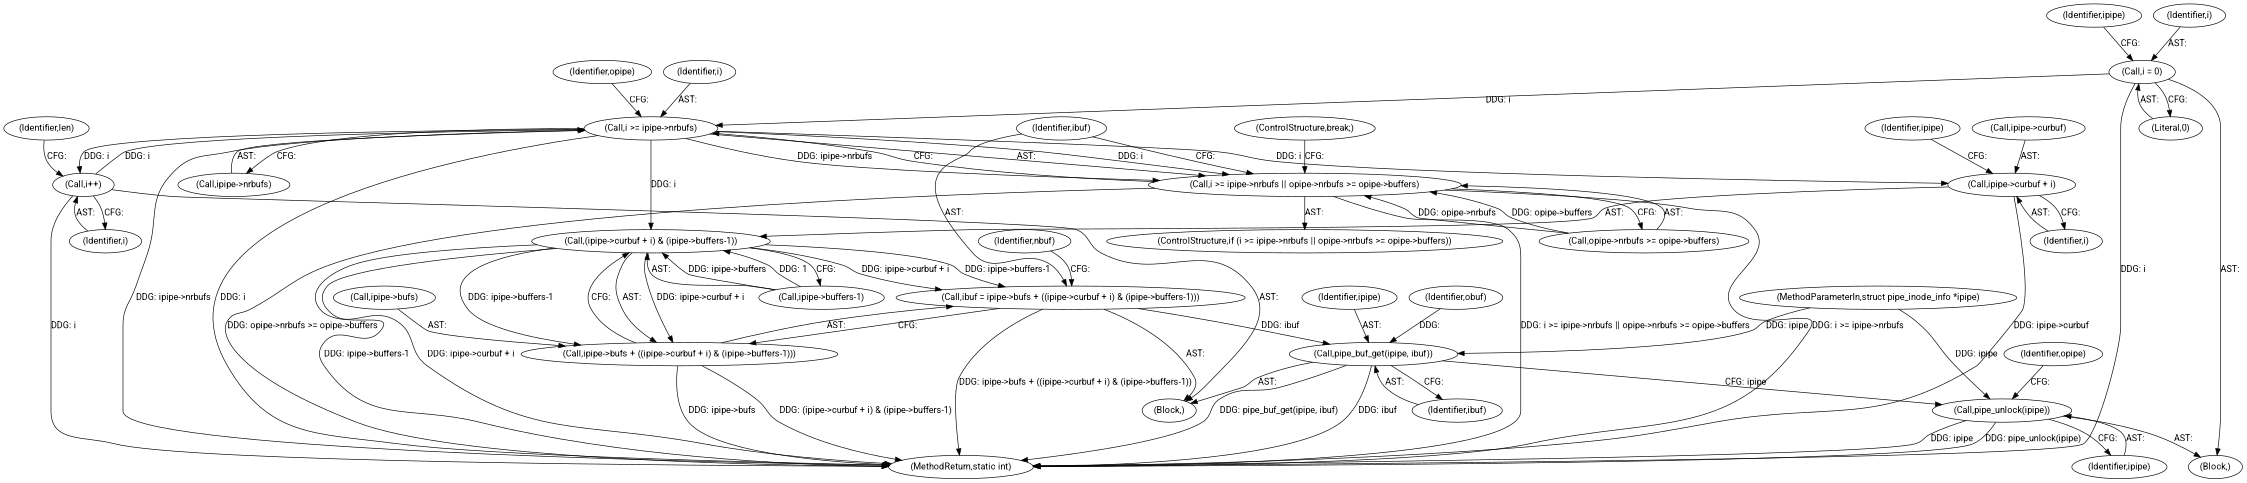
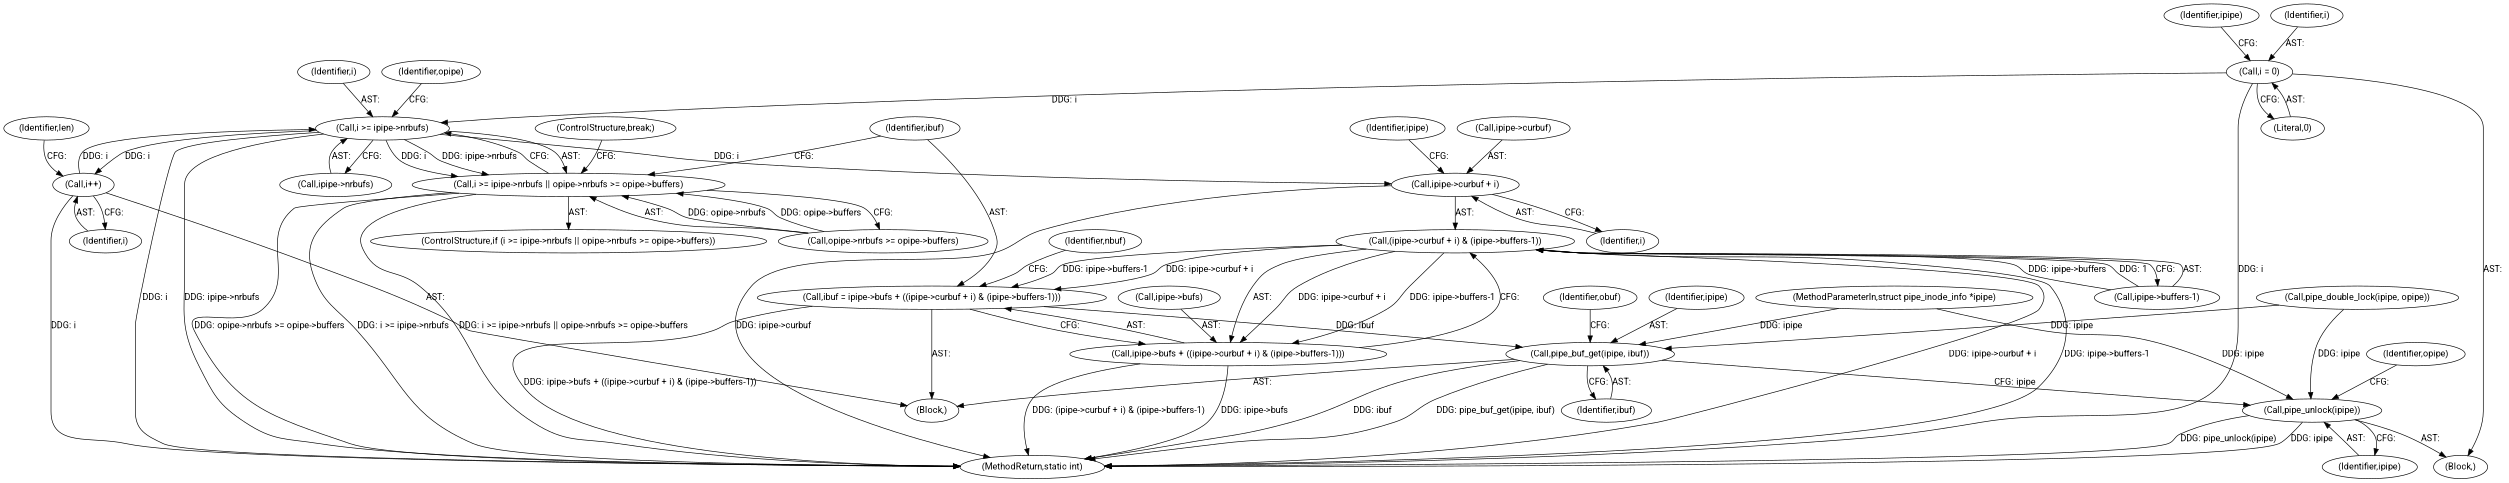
  digraph {
    fontname=Roboto
    node [fontname=Roboto]
    edge [fontname=Roboto]
    n1 [label="(Call,i >= ipipe->nrbufs)"]
    n2 [label="(Call,i++)"]
    n3 [label="(Call,i >= ipipe->nrbufs || opipe->nrbufs >= opipe->buffers)"]
    n4 [label="(Call,(ipipe->curbuf + i) & (ipipe->buffers-1))"]
    n5 [label="(Call,ipipe->curbuf + i)"]
    n6 [label="(Call,ipipe->nrbufs)"]
    n7 [label="(MethodReturn,static int)"]
    n8 [label="(Identifier,i)"]
    n9 [label="(Block,)"]
    n10 [label="(ControlStructure,if (i >= ipipe->nrbufs || opipe->nrbufs >= opipe->buffers))"]
    n11 [label="(Call,opipe->nrbufs >= opipe->buffers)"]
    n12 [label="(Call,ibuf = ipipe->bufs + ((ipipe->curbuf + i) & (ipipe->buffers-1)))"]
    n13 [label="(Call,ipipe->bufs + ((ipipe->curbuf + i) & (ipipe->buffers-1)))"]
    n14 [label="(Call,ipipe->buffers-1)"]
    n15 [label="(Identifier,i)"]
    n16 [label="(Call,i = 0)"]
    n17 [label="(Literal,0)"]
    n18 [label="(Block,)"]
    n19 [label="(Call,pipe_buf_get(ipipe, ibuf))"]
    n20 [label="(Call,pipe_unlock(ipipe))"]
    n21 [label="(Identifier,ibuf)"]
    n22 [label="(Identifier,ipipe)"]
    n23 [label="(Identifier,ipipe)"]
    n24 [label="(Identifier,ipipe)"]
+   n25 [label="(Call,pipe_double_lock(ipipe, opipe))"]
    n26 [label="(Identifier,opipe)"]
    n27 [label="(Call,ipipe->bufs)"]
    n28 [label="(Identifier,i)"]
    n29 [label="(Identifier,ibuf)"]
    n30 [label="(Identifier,len)"]
    n31 [label="(Identifier,obuf)"]
    n32 [label="(Identifier,opipe)"]
    n33 [label="(MethodParameterIn,struct pipe_inode_info *ipipe)"]
    n34 [label="(Identifier,ipipe)"]
    n35 [label="(Identifier,i)"]
    n36 [label="(ControlStructure,break;)"]
    n37 [label="(Identifier,nbuf)"]
    n38 [label="(Call,ipipe->curbuf)"]
    n1 -> n2 [label="DDG: i"]
    n1 -> n3 [label="AST: "]
    n1 -> n3 [label="DDG: i"]
    n1 -> n3 [label="DDG: ipipe->nrbufs"]
-   n1 -> n4 [label="DDG: i"]
    n1 -> n5 [label="DDG: i"]
    n1 -> n6 [label="CFG: "]
    n1 -> n7 [label="DDG: i"]
    n1 -> n7 [label="DDG: ipipe->nrbufs"]
    n2 -> n1 [label="DDG: i"]
    n2 -> n7 [label="DDG: i"]
    n2 -> n8 [label="CFG: "]
    n2 -> n9 [label="AST: "]
    n3 -> n1 [label="CFG: "]
    n3 -> n7 [label="DDG: opipe->nrbufs >= opipe->buffers"]
    n3 -> n7 [label="DDG: i >= ipipe->nrbufs"]
    n3 -> n7 [label="DDG: i >= ipipe->nrbufs || opipe->nrbufs >= opipe->buffers"]
    n3 -> n10 [label="AST: "]
    n3 -> n11 [label="CFG: "]
    n4 -> n7 [label="DDG: ipipe->curbuf + i"]
    n4 -> n7 [label="DDG: ipipe->buffers-1"]
    n4 -> n12 [label="DDG: ipipe->curbuf + i"]
    n4 -> n12 [label="DDG: ipipe->buffers-1"]
    n4 -> n13 [label="AST: "]
    n4 -> n13 [label="DDG: ipipe->curbuf + i"]
    n4 -> n13 [label="DDG: ipipe->buffers-1"]
    n4 -> n14 [label="CFG: "]
    n5 -> n4 [label="AST: "]
    n5 -> n7 [label="DDG: ipipe->curbuf"]
    n5 -> n15 [label="CFG: "]
    n6 -> n1 [label="AST: "]
    n8 -> n2 [label="AST: "]
    n11 -> n3 [label="AST: "]
    n11 -> n3 [label="DDG: opipe->nrbufs"]
    n11 -> n3 [label="DDG: opipe->buffers"]
    n12 -> n7 [label="DDG: ipipe->bufs + ((ipipe->curbuf + i) & (ipipe->buffers-1))"]
    n12 -> n9 [label="AST: "]
    n12 -> n13 [label="CFG: "]
    n12 -> n19 [label="DDG: ibuf"]
    n13 -> n4 [label="CFG: "]
    n13 -> n7 [label="DDG: ipipe->bufs"]
    n13 -> n7 [label="DDG: (ipipe->curbuf + i) & (ipipe->buffers-1)"]
    n13 -> n12 [label="AST: "]
    n14 -> n4 [label="AST: "]
    n14 -> n4 [label="DDG: ipipe->buffers"]
    n14 -> n4 [label="DDG: 1"]
    n15 -> n5 [label="AST: "]
    n16 -> n1 [label="DDG: i"]
    n16 -> n7 [label="DDG: i"]
    n16 -> n17 [label="CFG: "]
    n16 -> n18 [label="AST: "]
    n17 -> n16 [label="AST: "]
    n19 -> n7 [label="DDG: ibuf"]
    n19 -> n7 [label="DDG: pipe_buf_get(ipipe, ibuf)"]
    n19 -> n9 [label="AST: "]
    n19 -> n20 [label="CFG: ipipe"]
    n19 -> n21 [label="CFG: "]
    n20 -> n7 [label="DDG: ipipe"]
    n20 -> n7 [label="DDG: pipe_unlock(ipipe)"]
    n20 -> n18 [label="AST: "]
    n20 -> n22 [label="CFG: "]
    n21 -> n19 [label="AST: "]
    n22 -> n20 [label="AST: "]
    n23 -> n16 [label="CFG: "]
    n24 -> n19 [label="AST: "]
+   n25 -> n19 [label="DDG: ipipe"]
+   n25 -> n20 [label="DDG: ipipe"]
    n26 -> n1 [label="CFG: "]
    n27 -> n13 [label="AST: "]
    n28 -> n16 [label="AST: "]
    n29 -> n3 [label="CFG: "]
    n29 -> n12 [label="AST: "]
    n30 -> n2 [label="CFG: "]
-   n31 -> n19 [label="DDG: "]
+   n31 -> n19 [label="CFG: "]
    n32 -> n20 [label="CFG: "]
    n33 -> n19 [label="DDG: ipipe"]
    n33 -> n20 [label="DDG: ipipe"]
    n34 -> n5 [label="CFG: "]
    n35 -> n1 [label="AST: "]
    n36 -> n3 [label="CFG: "]
    n37 -> n12 [label="CFG: "]
    n38 -> n5 [label="AST: "]
  }
